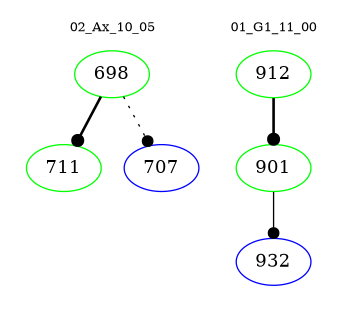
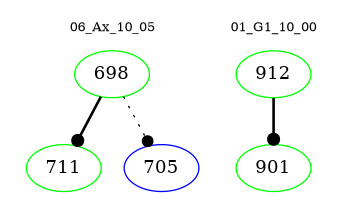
  digraph {
    node [color=green]
    edge [arrowhead=dot color=black style=bold]
    n1 [label=711]
    n2 [label=698]
-   n3 [color=blue label=707]
+   n3 [color=blue label=705]
    n4 [label=912]
    n5 [label=901]
-   n6 [color=blue label=932]
    subgraph cluster_1 {
      color=white
      fontsize=10
-     label="02_Ax_10_05"
+     label="06_Ax_10_05"
      n1
      n2
      n3
    }
    subgraph cluster_2 {
      color=white
      fontsize=10
-     label="01_G1_11_00"
+     label="01_G1_10_00"
      n4
      n5
-     n6
    }
    n2 -> n1
    n2 -> n3 [style=dotted]
    n4 -> n5
-   n5 -> n6 [style=solid]
  }
